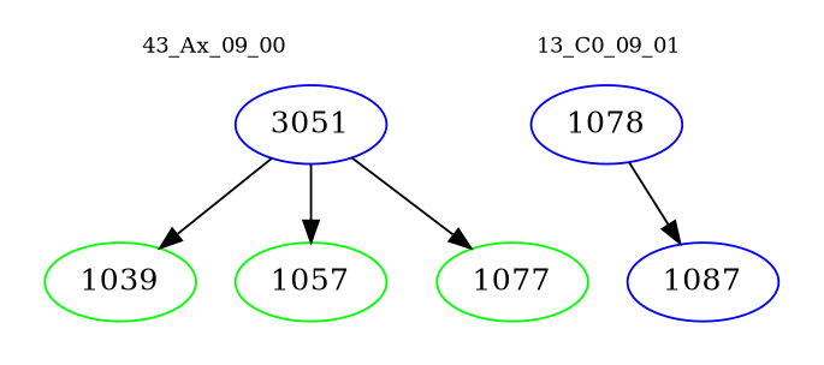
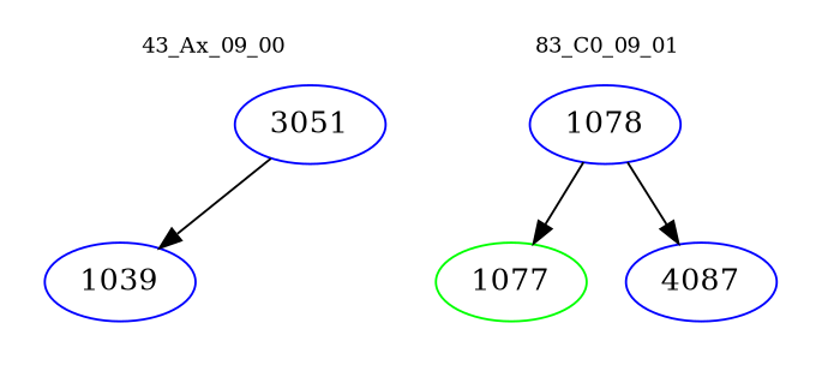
  digraph {
    node [color=blue]
    edge [color=black]
    n1 [label=3051]
-   n2 [color=green label=1039]
-   n3 [color=green label=1057]
+   n2 [label=1039]
    n4 [label=1078]
    n5 [color=green label=1077]
-   n6 [label=1087]
+   n6 [label=4087]
    subgraph cluster_1 {
      color=white
      fontsize=10
      label="43_Ax_09_00"
      n1
      n2
-     n3
    }
    subgraph cluster_2 {
      color=white
      fontsize=10
-     label="13_C0_09_01"
+     label="83_C0_09_01"
      n4
      n5
      n6
    }
    n1 -> n2
-   n1 -> n3
-   n1 -> n5
+   n4 -> n5
    n4 -> n6
  }
